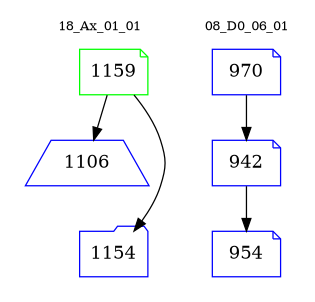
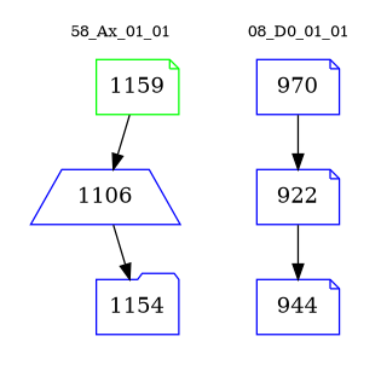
  digraph {
    node [color=blue shape=note]
    edge [color=black]
    n1 [color=green label=1159]
    n2 [label=1106 shape=trapezium]
    n3 [label=1154 shape=folder]
    n4 [label=970]
-   n5 [label=942]
-   n6 [label=954]
+   n5 [label=922]
+   n6 [label=944]
    subgraph cluster_1 {
      color=white
      fontsize=10
-     label="18_Ax_01_01"
+     label="58_Ax_01_01"
      n1
      n2
      n3
    }
    subgraph cluster_2 {
      color=white
      fontsize=10
-     label="08_D0_06_01"
+     label="08_D0_01_01"
      n4
      n5
      n6
    }
    n1 -> n2
-   n1 -> n3
+   n2 -> n3
    n4 -> n5
    n5 -> n6
  }
